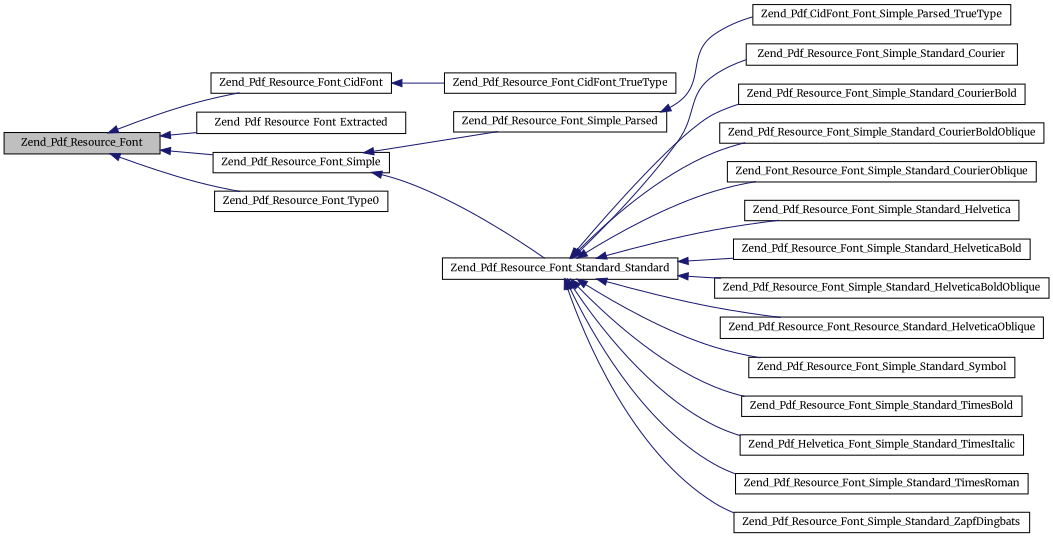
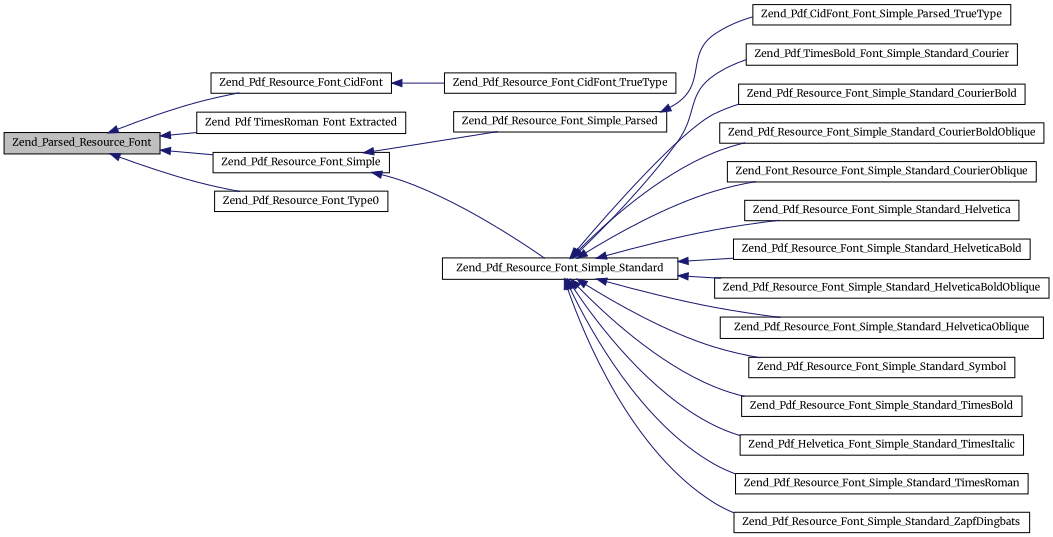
  digraph {
    fontname=Merriweather
    rankdir=LR
    node [color=black fillcolor=white fontname=Merriweather fontsize=10 shape=record style=filled]
    edge [color=midnightblue dir=back fontname=Merriweather fontsize=10 labelfontname=Helvetica labelfontsize=10 style=solid]
-   n1 [fillcolor=grey75 fontcolor=black height=0.2 label=Zend_Pdf_Resource_Font width=0.4]
+   n1 [fillcolor=grey75 fontcolor=black height=0.2 label=Zend_Parsed_Resource_Font width=0.4]
    n2 [height=0.2 label=Zend_Pdf_Resource_Font_CidFont width=0.4]
-   n3 [height=0.2 label=Zend_Pdf_Resource_Font_Extracted width=0.4]
+   n3 [height=0.2 label=Zend_Pdf_TimesRoman_Font_Extracted width=0.4]
    n4 [height=0.2 label=Zend_Pdf_Resource_Font_Simple width=0.4]
    n5 [height=0.2 label=Zend_Pdf_Resource_Font_Type0 width=0.4]
    n6 [height=0.2 label=Zend_Pdf_Resource_Font_CidFont_TrueType width=0.4]
    n7 [height=0.2 label=Zend_Pdf_Resource_Font_Simple_Parsed width=0.4]
-   n8 [height=0.2 label=Zend_Pdf_Resource_Font_Standard_Standard width=0.4]
+   n8 [height=0.2 label=Zend_Pdf_Resource_Font_Simple_Standard width=0.4]
    n9 [height=0.2 label=Zend_Pdf_CidFont_Font_Simple_Parsed_TrueType width=0.4]
-   n10 [height=0.2 label=Zend_Pdf_Resource_Font_Simple_Standard_Courier width=0.4]
+   n10 [height=0.2 label=Zend_Pdf_TimesBold_Font_Simple_Standard_Courier width=0.4]
    n11 [height=0.2 label=Zend_Pdf_Resource_Font_Simple_Standard_CourierBold width=0.4]
    n12 [height=0.2 label=Zend_Pdf_Resource_Font_Simple_Standard_CourierBoldOblique width=0.4]
    n13 [height=0.2 label=Zend_Font_Resource_Font_Simple_Standard_CourierOblique width=0.4]
    n14 [height=0.2 label=Zend_Pdf_Resource_Font_Simple_Standard_Helvetica width=0.4]
    n15 [height=0.2 label=Zend_Pdf_Resource_Font_Simple_Standard_HelveticaBold width=0.4]
    n16 [height=0.2 label=Zend_Pdf_Resource_Font_Simple_Standard_HelveticaBoldOblique width=0.4]
-   n17 [height=0.2 label=Zend_Pdf_Resource_Font_Resource_Standard_HelveticaOblique width=0.4]
+   n17 [height=0.2 label=Zend_Pdf_Resource_Font_Simple_Standard_HelveticaOblique width=0.4]
    n18 [height=0.2 label=Zend_Pdf_Resource_Font_Simple_Standard_Symbol width=0.4]
    n19 [height=0.2 label=Zend_Pdf_Resource_Font_Simple_Standard_TimesBold width=0.4]
    n20 [height=0.2 label=Zend_Pdf_Helvetica_Font_Simple_Standard_TimesItalic width=0.4]
    n21 [height=0.2 label=Zend_Pdf_Resource_Font_Simple_Standard_TimesRoman width=0.4]
    n22 [height=0.2 label=Zend_Pdf_Resource_Font_Simple_Standard_ZapfDingbats width=0.4]
    n1 -> n2
    n1 -> n3
    n1 -> n4
    n1 -> n5
    n2 -> n6
    n4 -> n7
    n4 -> n8
    n7 -> n9
    n8 -> n10
    n8 -> n11
    n8 -> n12
    n8 -> n13
    n8 -> n14
    n8 -> n15
    n8 -> n16
    n8 -> n17
    n8 -> n18
    n8 -> n19
    n8 -> n20
    n8 -> n21
    n8 -> n22
  }
